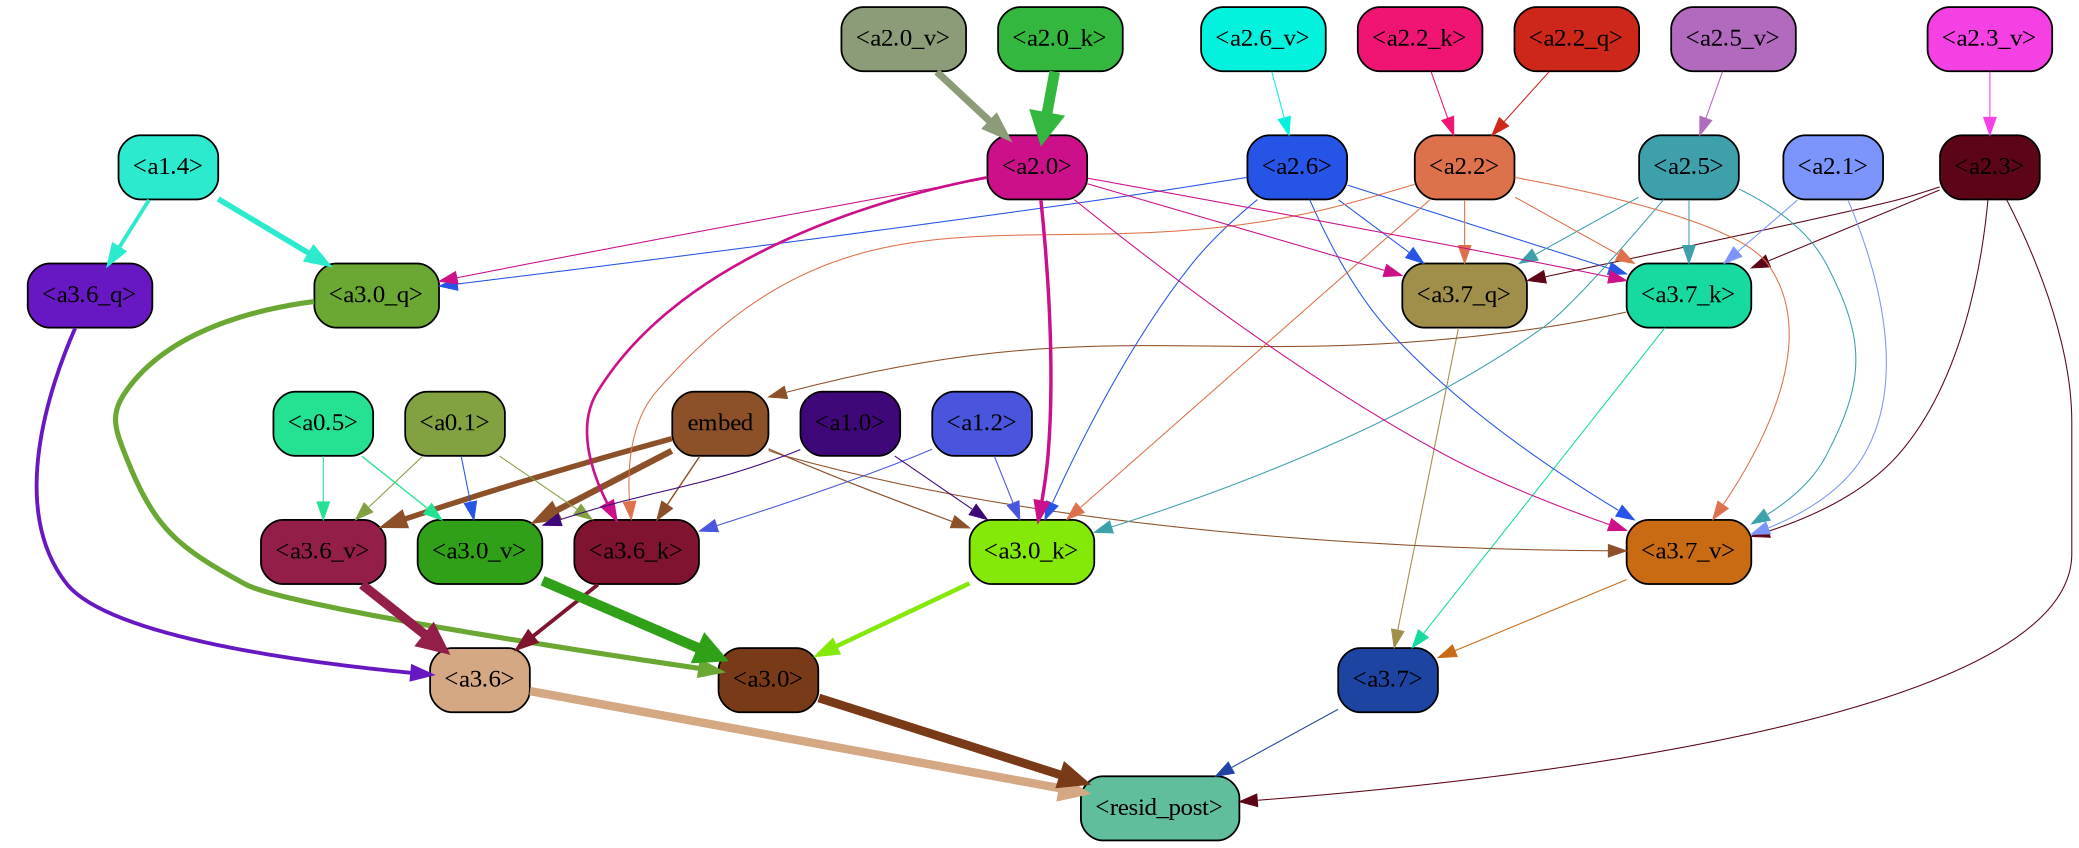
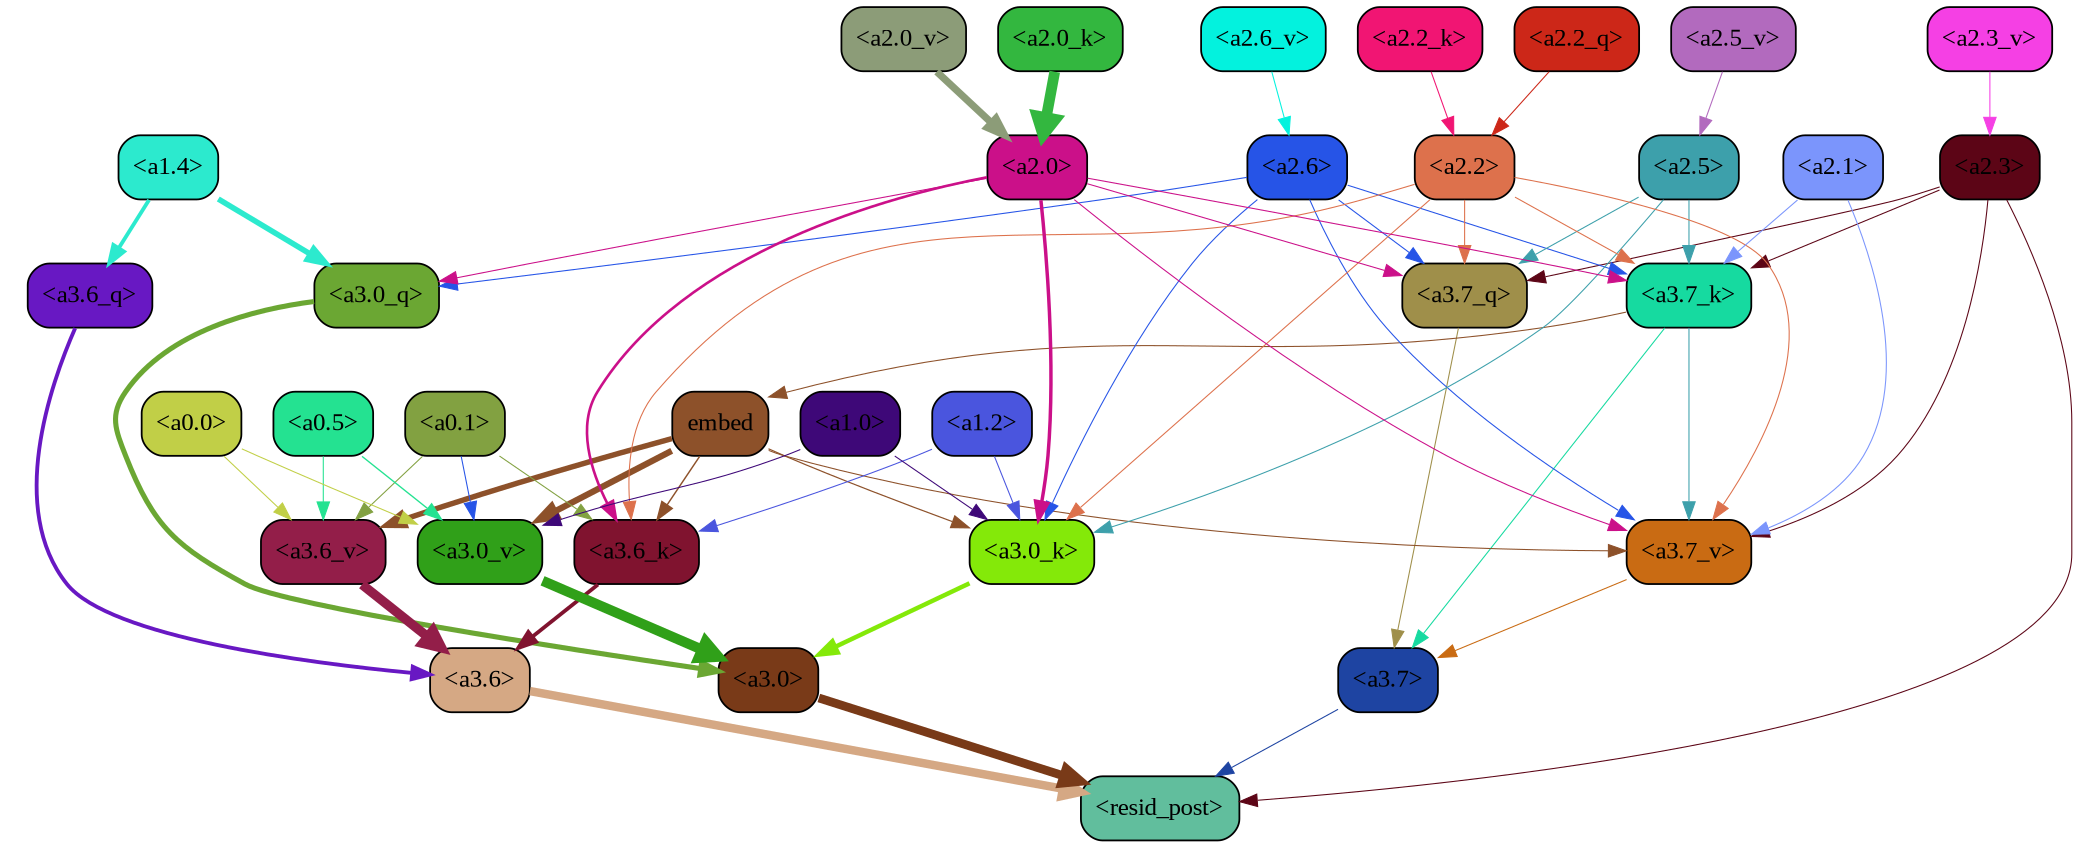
  strict digraph {
    fontname="Liberation Serif"
    splines=true
    node [color=black fontname="Liberation Serif" shape=box style="filled, rounded"]
    edge [color="#8d512a" fontname="Liberation Serif" penwidth=0.6]
    "<a3.7>" [fillcolor="#1e44a2"]
    "<resid_post>" [fillcolor="#61be9d"]
    "<a3.6>" [fillcolor="#d5a884"]
    "<a3.0>" [fillcolor="#793a18"]
    "<a2.3>" [fillcolor="#5c0516"]
    "<a3.7_q>" [fillcolor="#9f8f4a"]
    "<a3.7_k>" [fillcolor="#16daa0"]
    "<a3.7_v>" [fillcolor="#c96b13"]
    embed [fillcolor="#8d512a"]
    "<a3.6_q>" [fillcolor="#6818c3"]
    "<a3.0_q>" [fillcolor="#6ba733"]
    "<a3.6_k>" [fillcolor="#80132f"]
    "<a3.0_k>" [fillcolor="#84e909"]
    "<a3.6_v>" [fillcolor="#931e49"]
    "<a3.0_v>" [fillcolor="#30a019"]
    "<a2.6>" [fillcolor="#2654e7"]
    "<a2.5>" [fillcolor="#3da0ab"]
    "<a2.2>" [fillcolor="#dd714c"]
    "<a2.1>" [fillcolor="#7b95fc"]
    "<a2.0>" [fillcolor="#cb1089"]
    "<a1.4>" [fillcolor="#2ceace"]
    "<a1.2>" [fillcolor="#4a55de"]
    "<a0.1>" [fillcolor="#82a141"]
    "<a1.0>" [fillcolor="#3e0878"]
    "<a0.5>" [fillcolor="#24e291"]
+   "<a0.0>" [fillcolor="#c1cf47"]
    "<a2.2_q>" [fillcolor="#cc2718"]
    "<a2.2_k>" [fillcolor="#f11573"]
    "<a2.0_k>" [fillcolor="#33b73f"]
    "<a2.6_v>" [fillcolor="#03f2de"]
    "<a2.5_v>" [fillcolor="#b26abe"]
    "<a2.3_v>" [fillcolor="#f540e4"]
    "<a2.0_v>" [fillcolor="#8c9c78"]
    "<a3.7>" -> "<resid_post>" [color="#1e44a2"]
    "<a3.6>" -> "<resid_post>" [color="#d5a884" penwidth=4.7534414529800415]
    "<a3.0>" -> "<resid_post>" [color="#793a18" penwidth=4.898576855659485]
    "<a2.3>" -> "<resid_post>" [color="#5c0516"]
    "<a2.3>" -> "<a3.7_q>" [color="#5c0516"]
    "<a2.3>" -> "<a3.7_k>" [color="#5c0516"]
    "<a2.3>" -> "<a3.7_v>" [color="#5c0516"]
    "<a3.7_q>" -> "<a3.7>" [color="#9f8f4a"]
    "<a3.7_k>" -> "<a3.7>" [color="#16daa0"]
    "<a3.7_k>" -> embed
    "<a3.7_v>" -> "<a3.7>" [color="#c96b13"]
    embed -> "<a3.7_v>"
    embed -> "<a3.6_k>" [penwidth=0.8202246725559235]
    embed -> "<a3.0_k>" [penwidth=0.6771316379308701]
    embed -> "<a3.6_v>" [penwidth=3.067279100418091]
    embed -> "<a3.0_v>" [penwidth=3.5202720761299133]
    "<a3.6_q>" -> "<a3.6>" [color="#6818c3" penwidth=2.160832464694977]
    "<a3.0_q>" -> "<a3.0>" [color="#6ba733" penwidth=2.870753765106201]
    "<a3.6_k>" -> "<a3.6>" [color="#80132f" penwidth=2.13908451795578]
    "<a3.0_k>" -> "<a3.0>" [color="#84e909" penwidth=2.520303964614868]
    "<a3.6_v>" -> "<a3.6>" [color="#931e49" penwidth=5.297133803367615]
    "<a3.0_v>" -> "<a3.0>" [color="#30a019" penwidth=5.680712580680847]
    "<a2.6>" -> "<a3.7_q>" [color="#2654e7"]
    "<a2.6>" -> "<a3.7_k>" [color="#2654e7"]
    "<a2.6>" -> "<a3.7_v>" [color="#2654e7"]
    "<a2.6>" -> "<a3.0_q>" [color="#2654e7"]
    "<a2.6>" -> "<a3.0_k>" [color="#2654e7"]
    "<a2.5>" -> "<a3.7_q>" [color="#3da0ab"]
    "<a2.5>" -> "<a3.7_k>" [color="#3da0ab"]
-   "<a2.5>" -> "<a3.7_v>" [color="#3da0ab"]
+   "<a3.7_k>" -> "<a3.7_v>" [color="#3da0ab"]
    "<a2.5>" -> "<a3.0_k>" [color="#3da0ab"]
    "<a2.2>" -> "<a3.7_q>" [color="#dd714c"]
    "<a2.2>" -> "<a3.7_k>" [color="#dd714c"]
    "<a2.2>" -> "<a3.7_v>" [color="#dd714c"]
    "<a2.2>" -> "<a3.6_k>" [color="#dd714c"]
    "<a2.2>" -> "<a3.0_k>" [color="#dd714c"]
    "<a2.1>" -> "<a3.7_k>" [color="#7b95fc"]
    "<a2.1>" -> "<a3.7_v>" [color="#7b95fc"]
    "<a2.0>" -> "<a3.7_q>" [color="#cb1089"]
    "<a2.0>" -> "<a3.7_k>" [color="#cb1089"]
    "<a2.0>" -> "<a3.7_v>" [color="#cb1089"]
    "<a2.0>" -> "<a3.0_q>" [color="#cb1089"]
    "<a2.0>" -> "<a3.6_k>" [color="#cb1089" penwidth=1.4807794839143753]
    "<a2.0>" -> "<a3.0_k>" [color="#cb1089" penwidth=1.9436544477939606]
    "<a1.4>" -> "<a3.6_q>" [color="#2ceace" penwidth=2.1635248363018036]
    "<a1.4>" -> "<a3.0_q>" [color="#2ceace" penwidth=3.1362746953964233]
    "<a1.2>" -> "<a3.6_k>" [color="#4a55de"]
    "<a1.2>" -> "<a3.0_k>" [color="#4a55de"]
    "<a0.1>" -> "<a3.6_k>" [color="#82a141"]
    "<a0.1>" -> "<a3.6_v>" [color="#82a141"]
    "<a0.1>" -> "<a3.0_v>" [color="#2654e7"]
    "<a1.0>" -> "<a3.0_k>" [color="#3e0878"]
    "<a1.0>" -> "<a3.0_v>" [color="#3e0878"]
    "<a0.5>" -> "<a3.6_v>" [color="#24e291"]
    "<a0.5>" -> "<a3.0_v>" [color="#24e291" penwidth=0.764040544629097]
+   "<a0.0>" -> "<a3.6_v>" [color="#c1cf47"]
+   "<a0.0>" -> "<a3.0_v>" [color="#c1cf47"]
    "<a2.2_q>" -> "<a2.2>" [color="#cc2718"]
    "<a2.2_k>" -> "<a2.2>" [color="#f11573"]
    "<a2.0_k>" -> "<a2.0>" [color="#33b73f" penwidth=6.029795527458191]
    "<a2.6_v>" -> "<a2.6>" [color="#03f2de"]
    "<a2.5_v>" -> "<a2.5>" [color="#b26abe"]
    "<a2.3_v>" -> "<a2.3>" [color="#f540e4"]
    "<a2.0_v>" -> "<a2.0>" [color="#8c9c78" penwidth=4.041402816772461]
  }
